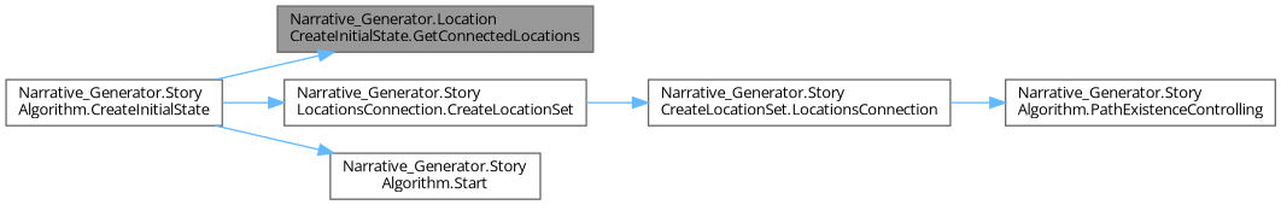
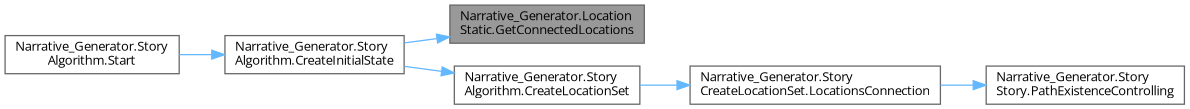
  digraph {
    fontname="Open Sans"
    rankdir=RL
    node [color=grey40 fillcolor=white fontname="Open Sans" fontsize=10 shape=box style=filled]
    edge [color=steelblue1 dir=back fontname="Open Sans" fontsize=10 labelfontname=Helvetica labelfontsize=10 style=solid]
-   n1 [color=gray40 fillcolor=grey60 fontcolor=black height=0.2 label="Narrative_Generator.Location\lCreateInitialState.GetConnectedLocations" width=0.4]
+   n1 [color=gray40 fillcolor=grey60 fontcolor=black height=0.2 label="Narrative_Generator.Location\lStatic.GetConnectedLocations" width=0.4]
    n2 [height=0.2 label="Narrative_Generator.Story\lAlgorithm.CreateInitialState" width=0.4]
-   n3 [height=0.2 label="Narrative_Generator.Story\lAlgorithm.PathExistenceControlling" width=0.4]
+   n3 [height=0.2 label="Narrative_Generator.Story\lStory.PathExistenceControlling" width=0.4]
    n4 [height=0.2 label="Narrative_Generator.Story\lCreateLocationSet.LocationsConnection" width=0.4]
-   n5 [height=0.2 label="Narrative_Generator.Story\lLocationsConnection.CreateLocationSet" width=0.4]
+   n5 [height=0.2 label="Narrative_Generator.Story\lAlgorithm.CreateLocationSet" width=0.4]
    n6 [height=0.2 label="Narrative_Generator.Story\lAlgorithm.Start" width=0.4]
    n1 -> n2
-   n6 -> n2
+   n2 -> n6
    n3 -> n4
    n4 -> n5
    n5 -> n2
  }
